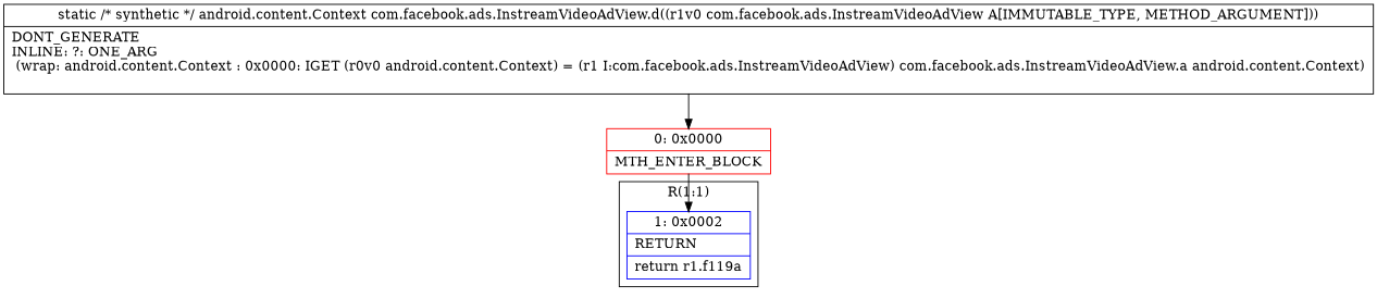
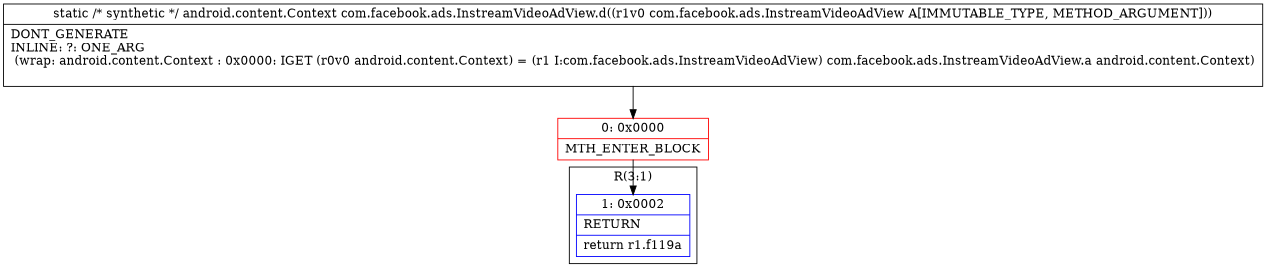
  digraph {
    node [shape=record]
    n1 [color=blue label="{1\:\ 0x0002|RETURN\l|return r1.f119a\l}"]
    n2 [color=red label="{0\:\ 0x0000|MTH_ENTER_BLOCK\l}"]
    n3 [label="{static \/* synthetic *\/ android.content.Context com.facebook.ads.InstreamVideoAdView.d((r1v0 com.facebook.ads.InstreamVideoAdView A[IMMUTABLE_TYPE, METHOD_ARGUMENT]))  | DONT_GENERATE\lINLINE: ?: ONE_ARG  \l  (wrap: android.content.Context : 0x0000: IGET  (r0v0 android.content.Context) = (r1 I:com.facebook.ads.InstreamVideoAdView) com.facebook.ads.InstreamVideoAdView.a android.content.Context)\l\l}"]
    subgraph cluster_1 {
-     label="R(1:1)"
+     label="R(3:1)"
      n1
    }
    n2 -> n1
    n3 -> n2
  }
